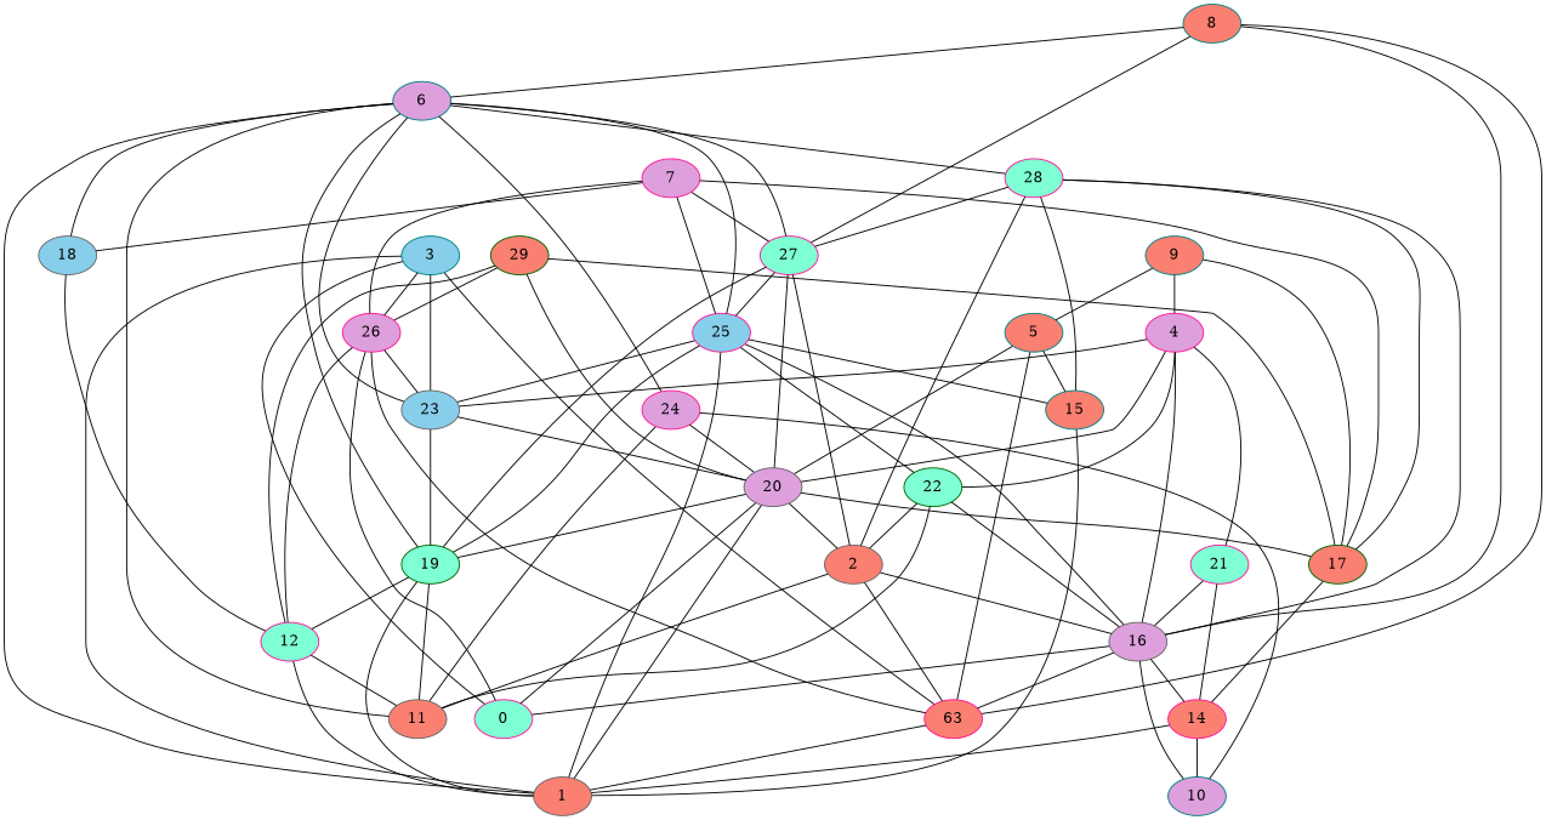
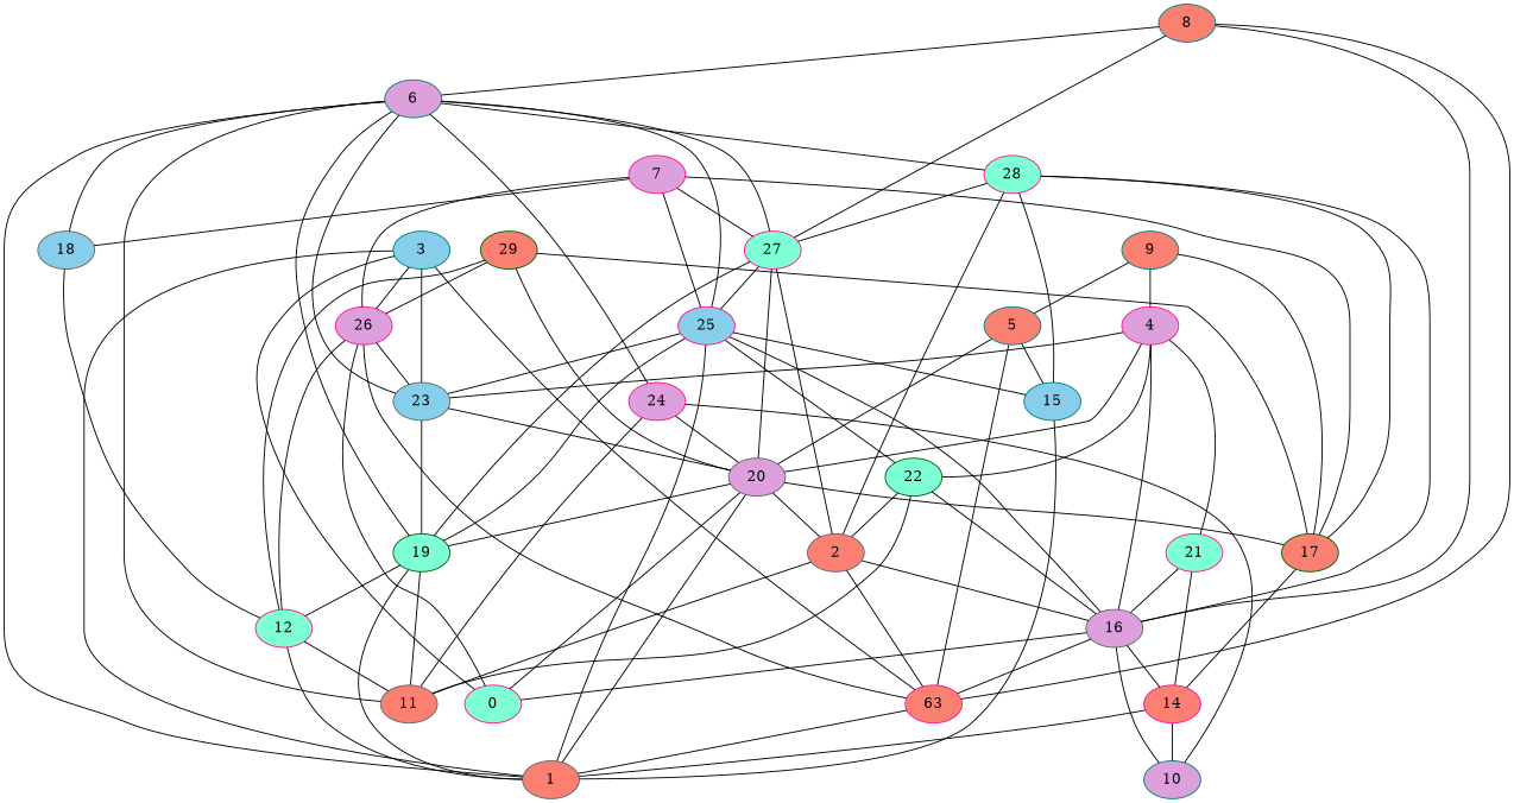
  digraph {
    node [color=deeppink fillcolor=salmon style=filled]
    edge [color=black dir=none]
    29 [color=darkgreen]
    26 [fillcolor=plum]
    20 [color=gray40 fillcolor=plum]
    12 [fillcolor=aquamarine]
    17 [color=darkgreen]
    0 [fillcolor=aquamarine]
    23 [color=gray40 fillcolor=skyblue]
    n8 [label=63]
    1 [color=gray40]
    2 [color=gray40]
    19 [color=darkgreen fillcolor=aquamarine]
-   15 [color=teal]
+   15 [color=teal fillcolor=skyblue]
    28 [fillcolor=aquamarine]
    27 [fillcolor=aquamarine]
    16 [color=gray40 fillcolor=plum]
    11 [color=gray40]
    25 [fillcolor=skyblue]
    14
    10 [color=teal fillcolor=plum]
    9 [color=teal]
    4 [fillcolor=plum]
    5 [color=teal]
    22 [color=darkgreen fillcolor=aquamarine]
    21 [fillcolor=aquamarine]
    24 [fillcolor=plum]
    18 [color=gray40 fillcolor=skyblue]
    6 [color=teal fillcolor=plum]
    3 [color=teal fillcolor=skyblue]
    7 [fillcolor=plum]
    8 [color=teal]
    subgraph sub_1 {
      29
      26
      20
      12
      17
      0
      23
      n8
      1
      2
      19
      15
      28
      27
      16
      11
      25
      14
      10
      9
      4
      5
      22
      21
      24
      18
      6
      3
      7
      8
    }
    29 -> 26
    29 -> 20
    29 -> 12
    29 -> 17
    26 -> 12
    26 -> 0
    26 -> 23
    26 -> n8
    20 -> 17
    20 -> 0
    20 -> 1
    20 -> 2
    20 -> 19
    12 -> 1
    12 -> 11
    17 -> 14
    23 -> 20
    23 -> 19
    n8 -> 1
    2 -> n8
    2 -> 16
    2 -> 11
    19 -> 12
    19 -> 1
    19 -> 11
    15 -> 1
    28 -> 17
    28 -> 2
    28 -> 15
    28 -> 27
    28 -> 16
    27 -> 20
    27 -> 2
    27 -> 19
    27 -> 25
    16 -> 0
    16 -> n8
    16 -> 14
    16 -> 10
    25 -> 23
    25 -> 1
    25 -> 19
    25 -> 15
    25 -> 16
    25 -> 22
    14 -> 1
    14 -> 10
    9 -> 17
    9 -> 4
    9 -> 5
    4 -> 20
    4 -> 23
    4 -> 16
    4 -> 22
    4 -> 21
    5 -> 20
    5 -> n8
    5 -> 15
    22 -> 2
    22 -> 16
    22 -> 11
    21 -> 16
    21 -> 14
    24 -> 20
    24 -> 11
    24 -> 10
    18 -> 12
    6 -> 23
    6 -> 1
    6 -> 19
    6 -> 28
    6 -> 27
    6 -> 11
    6 -> 25
    6 -> 24
    6 -> 18
    3 -> 26
    3 -> 0
    3 -> 23
    3 -> n8
    3 -> 1
    7 -> 26
    7 -> 17
    7 -> 27
    7 -> 25
    7 -> 18
    8 -> n8
    8 -> 27
    8 -> 16
    8 -> 6
  }
